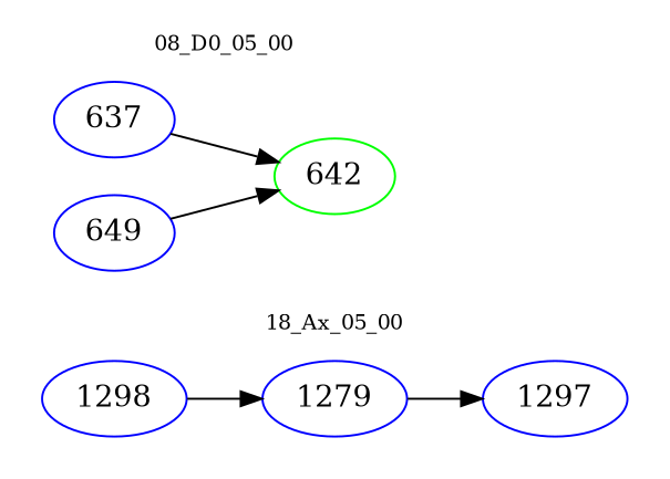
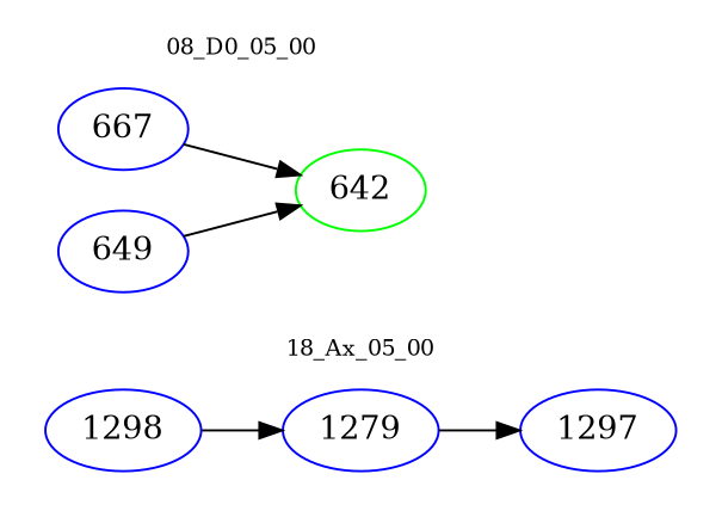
  digraph {
    rankdir=LR
    node [color=blue]
    edge [color=black]
    n1 [label=1298]
    n2 [label=1279]
    n3 [label=1297]
-   n4 [label=637]
+   n4 [label=667]
    n5 [color=green label=642]
    n6 [label=649]
    subgraph cluster_1 {
      color=white
      fontsize=10
      label="18_Ax_05_00"
      n1
      n2
      n3
    }
    subgraph cluster_2 {
      color=white
      fontsize=10
      label="08_D0_05_00"
      n4
      n5
      n6
    }
    n1 -> n2
    n2 -> n3
    n4 -> n5
    n6 -> n5
  }
